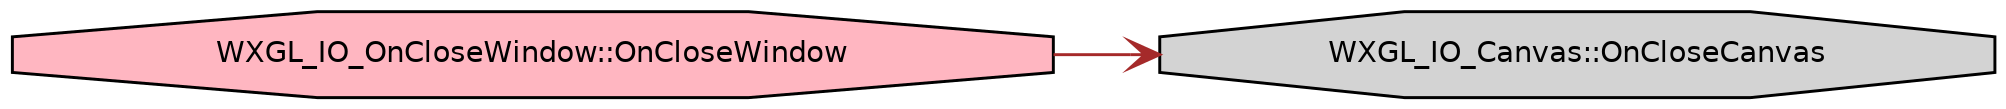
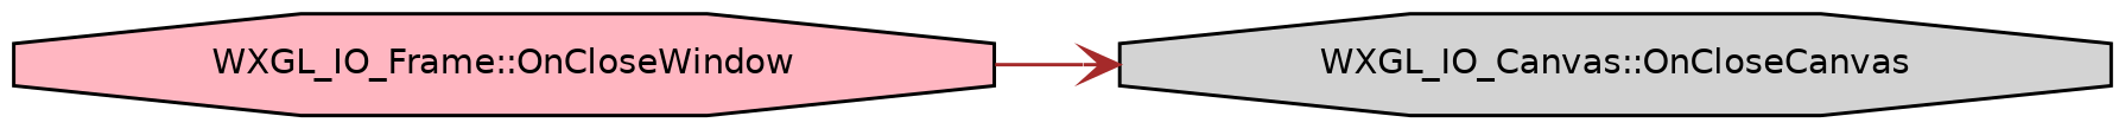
  digraph {
    rankdir=LR
    node [color=black fontname=Helvetica fontsize=10 shape=octagon style=filled]
-   n1 [fillcolor=lightpink fontcolor=black height=0.2 label="WXGL_IO_OnCloseWindow::OnCloseWindow" width=0.4]
+   n1 [fillcolor=lightpink fontcolor=black height=0.2 label="WXGL_IO_Frame::OnCloseWindow" width=0.4]
    n2 [fillcolor=lightgrey height=0.2 label="WXGL_IO_Canvas::OnCloseCanvas" width=0.4]
    n1 -> n2 [color=brown fontname=Helvetica fontsize=10 labelfontname=Helvetica labelfontsize=10 style=solid arrowhead=vee]
  }
